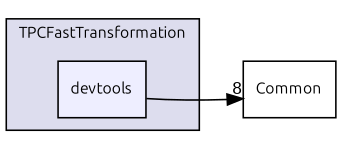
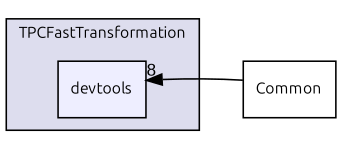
  digraph {
    compound=true
    rankdir=LR
    fontname=Ubuntu
    node [fontname=Ubuntu fontsize=10 shape=box]
    n1 [fillcolor="#eeeeff" label=devtools pencolor=black style=filled]
    n2 [label=Common]
    subgraph cluster_1 {
      bgcolor="#ddddee"
      fontsize=10
      label=TPCFastTransformation
      pencolor=black
      n1
    }
-   n1 -> n2 [headlabel=8 labeldistance=1.5 labelfontname=Helvetica labelfontsize=10 fontname=Ubuntu]
+   n2 -> n1 [headlabel=8 labeldistance=1.5 labelfontname=Helvetica labelfontsize=10 fontname=Ubuntu]
  }
